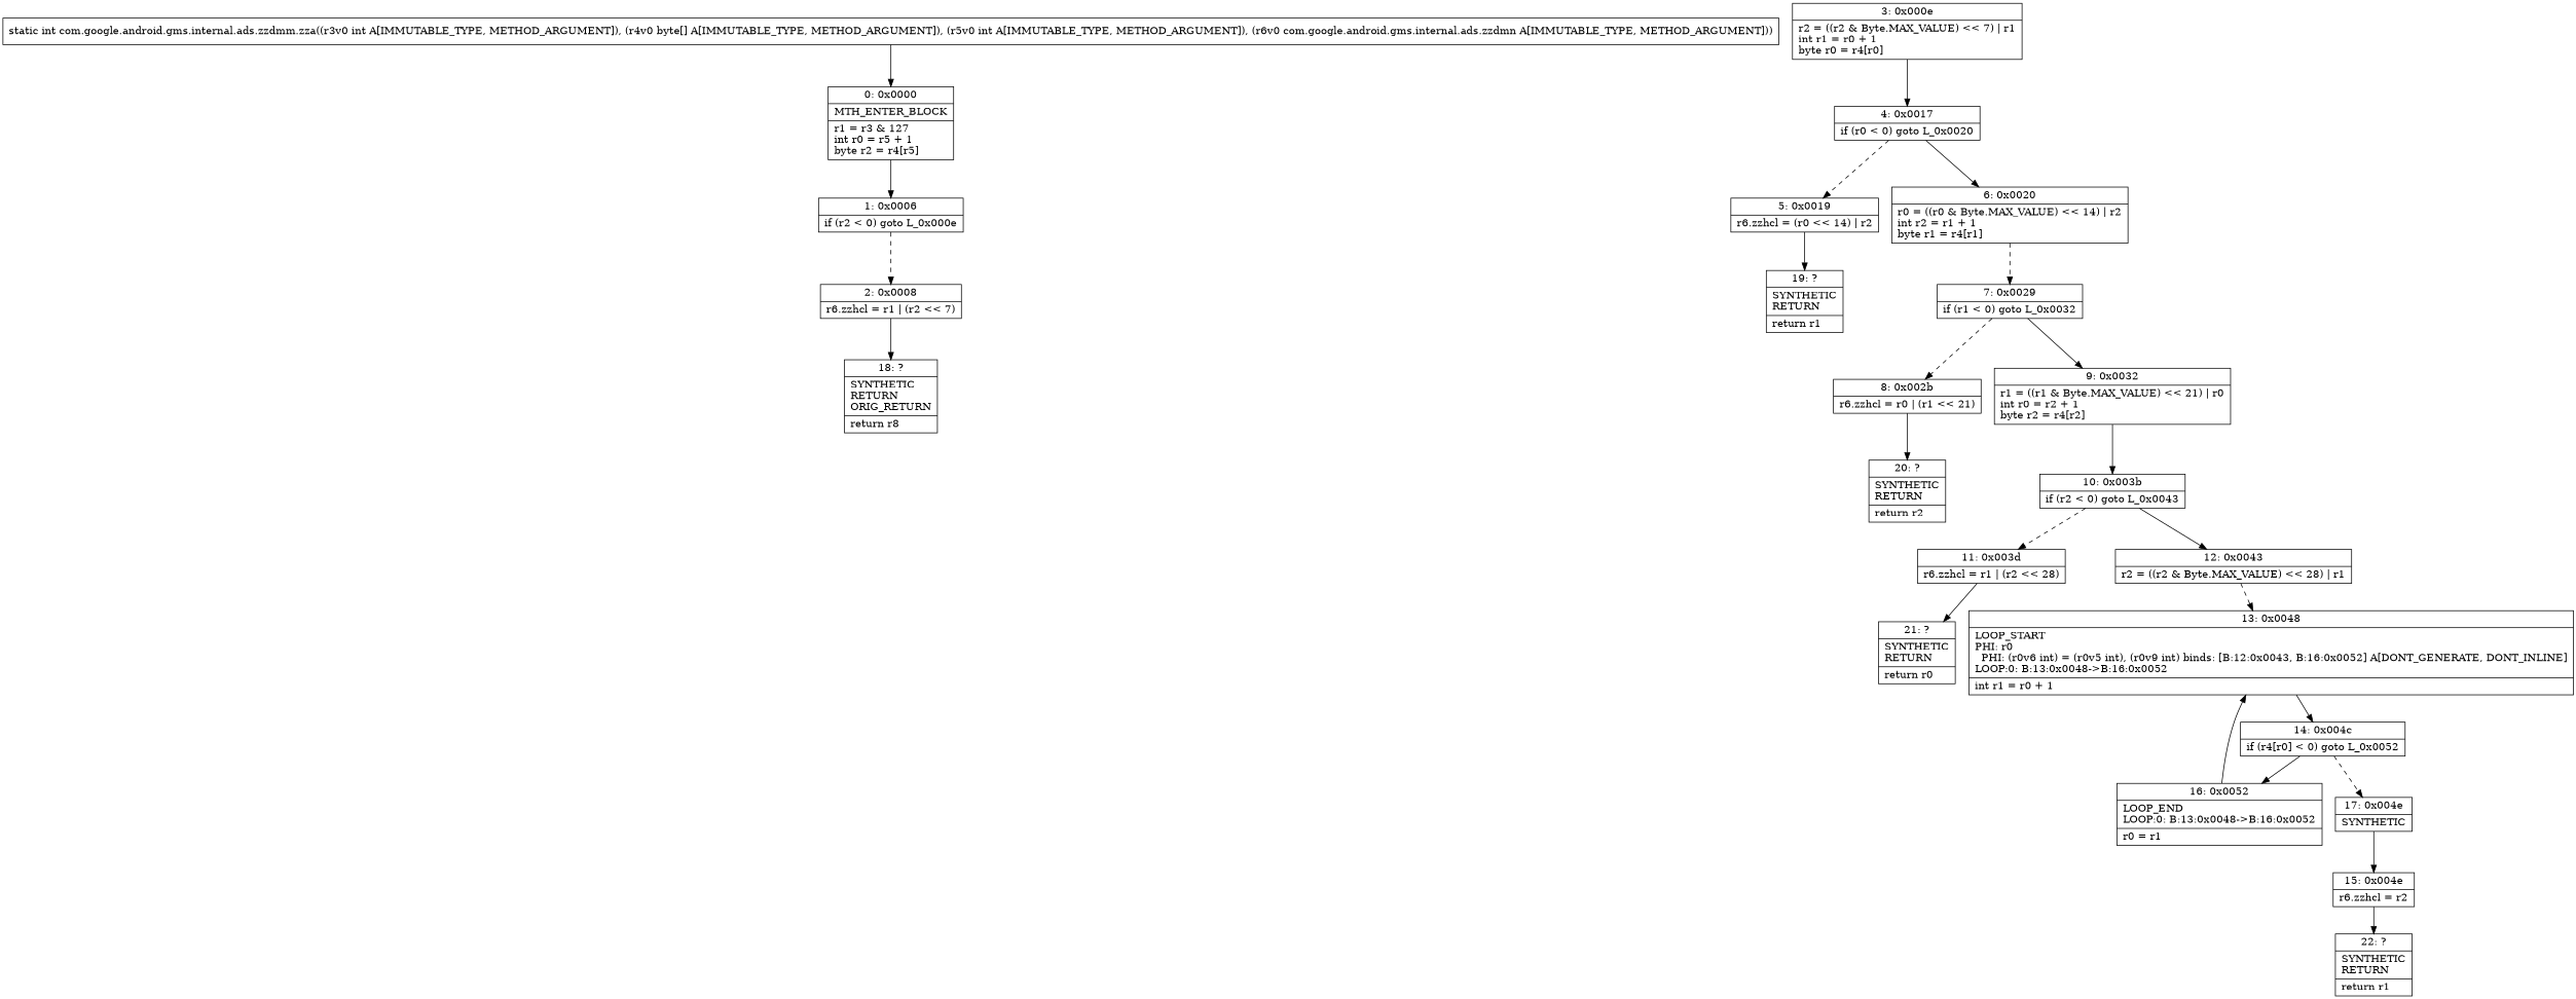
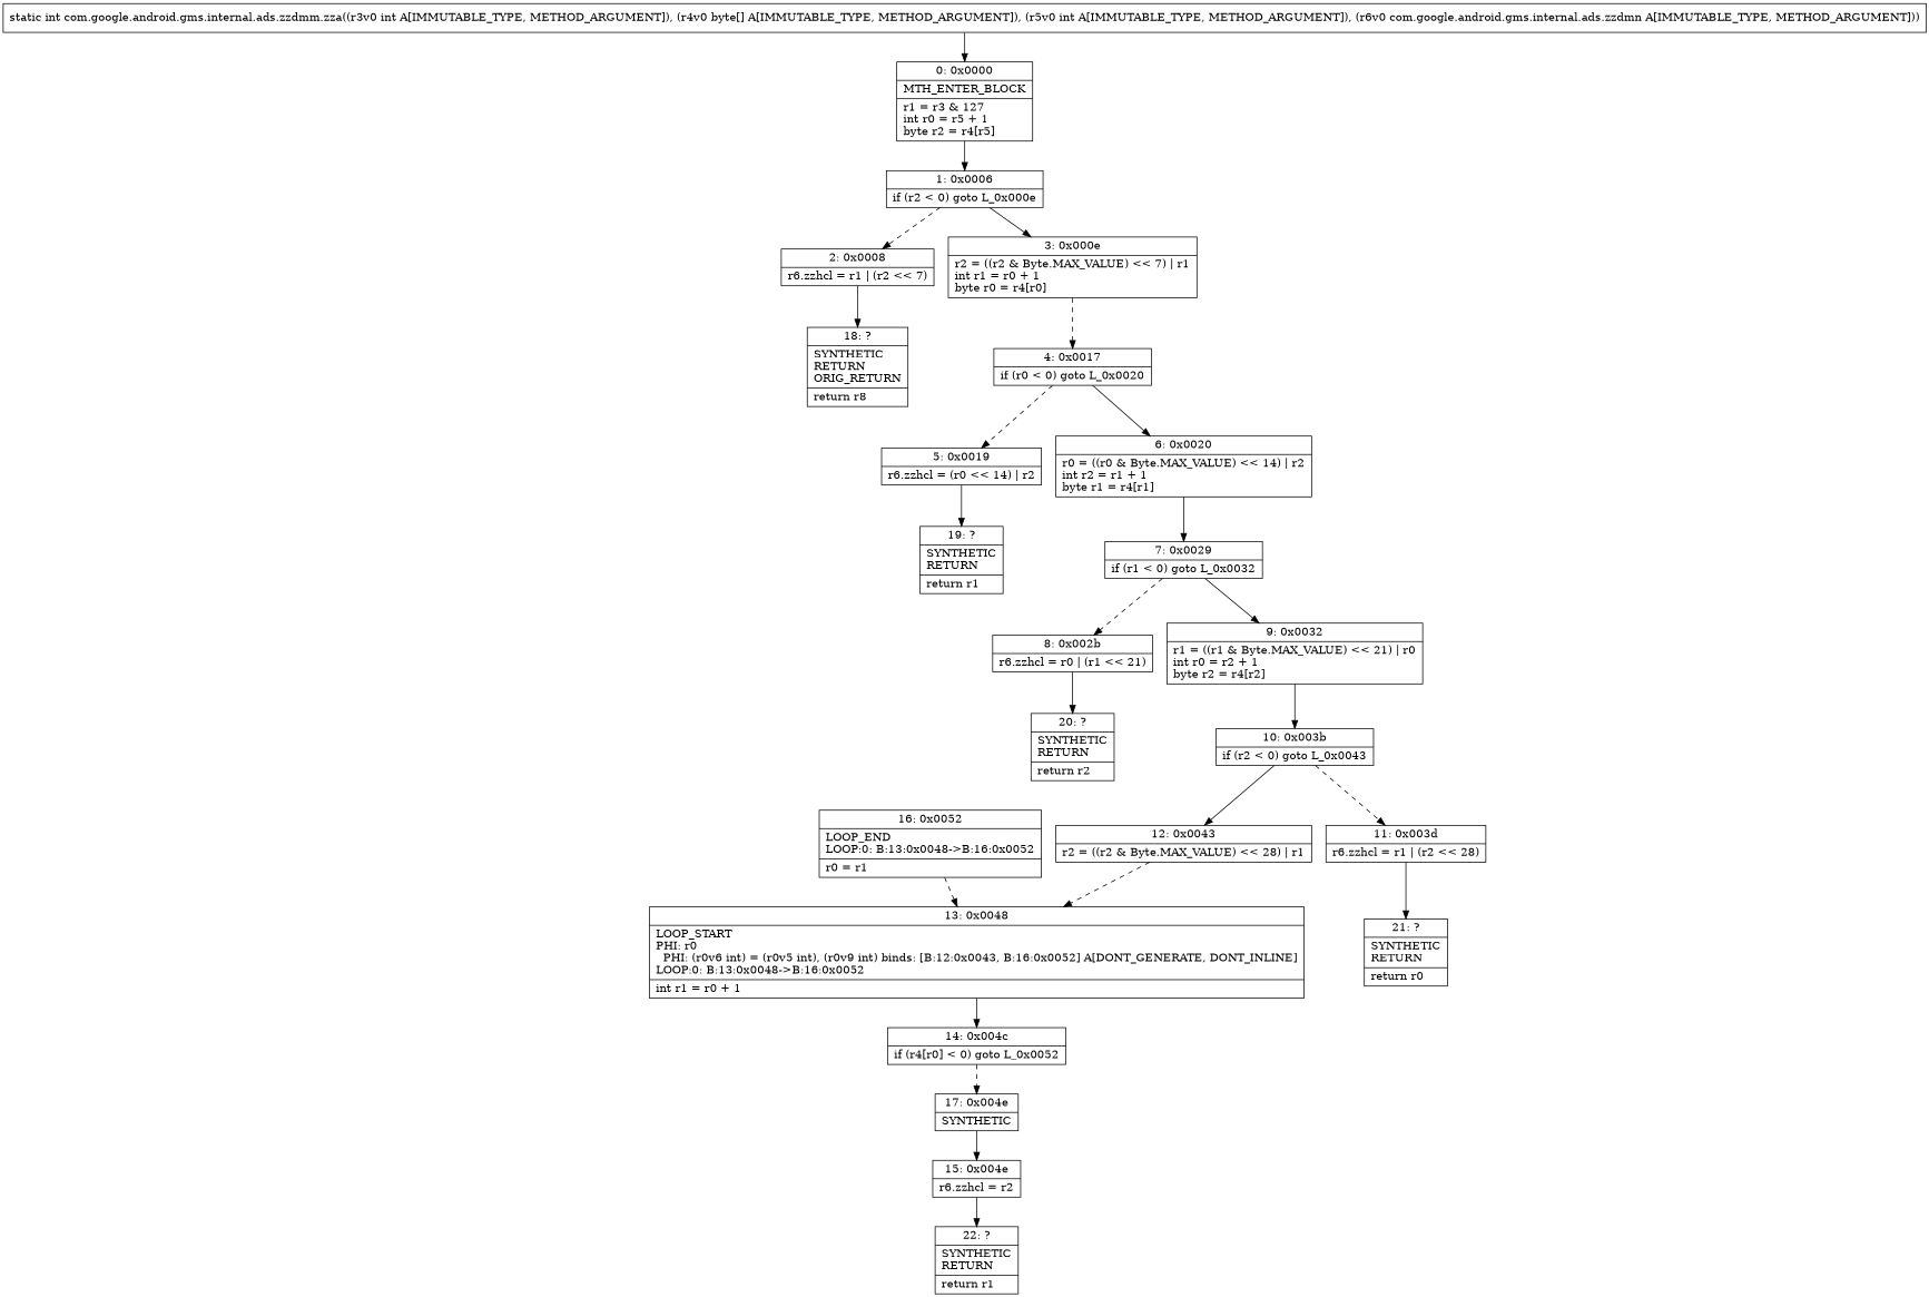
  digraph {
    node [shape=record]
    n1 [label="{0\:\ 0x0000|MTH_ENTER_BLOCK\l|r1 = r3 & 127\lint r0 = r5 + 1\lbyte r2 = r4[r5]\l}"]
    n2 [label="{1\:\ 0x0006|if (r2 \< 0) goto L_0x000e\l}"]
    n3 [label="{2\:\ 0x0008|r6.zzhcl = r1 \| (r2 \<\< 7)\l}"]
    n4 [label="{3\:\ 0x000e|r2 = ((r2 & Byte.MAX_VALUE) \<\< 7) \| r1\lint r1 = r0 + 1\lbyte r0 = r4[r0]\l}"]
    n5 [label="{18\:\ ?|SYNTHETIC\lRETURN\lORIG_RETURN\l|return r8\l}"]
    n6 [label="{4\:\ 0x0017|if (r0 \< 0) goto L_0x0020\l}"]
    n7 [label="{5\:\ 0x0019|r6.zzhcl = (r0 \<\< 14) \| r2\l}"]
    n8 [label="{6\:\ 0x0020|r0 = ((r0 & Byte.MAX_VALUE) \<\< 14) \| r2\lint r2 = r1 + 1\lbyte r1 = r4[r1]\l}"]
    n9 [label="{19\:\ ?|SYNTHETIC\lRETURN\l|return r1\l}"]
    n10 [label="{7\:\ 0x0029|if (r1 \< 0) goto L_0x0032\l}"]
    n11 [label="{8\:\ 0x002b|r6.zzhcl = r0 \| (r1 \<\< 21)\l}"]
    n12 [label="{9\:\ 0x0032|r1 = ((r1 & Byte.MAX_VALUE) \<\< 21) \| r0\lint r0 = r2 + 1\lbyte r2 = r4[r2]\l}"]
    n13 [label="{20\:\ ?|SYNTHETIC\lRETURN\l|return r2\l}"]
    n14 [label="{10\:\ 0x003b|if (r2 \< 0) goto L_0x0043\l}"]
    n15 [label="{11\:\ 0x003d|r6.zzhcl = r1 \| (r2 \<\< 28)\l}"]
    n16 [label="{12\:\ 0x0043|r2 = ((r2 & Byte.MAX_VALUE) \<\< 28) \| r1\l}"]
    n17 [label="{21\:\ ?|SYNTHETIC\lRETURN\l|return r0\l}"]
    n18 [label="{13\:\ 0x0048|LOOP_START\lPHI: r0 \l  PHI: (r0v6 int) = (r0v5 int), (r0v9 int) binds: [B:12:0x0043, B:16:0x0052] A[DONT_GENERATE, DONT_INLINE]\lLOOP:0: B:13:0x0048\-\>B:16:0x0052\l|int r1 = r0 + 1\l}"]
    n19 [label="{14\:\ 0x004c|if (r4[r0] \< 0) goto L_0x0052\l}"]
    n20 [label="{16\:\ 0x0052|LOOP_END\lLOOP:0: B:13:0x0048\-\>B:16:0x0052\l|r0 = r1\l}"]
    n21 [label="{17\:\ 0x004e|SYNTHETIC\l}"]
    n22 [label="{15\:\ 0x004e|r6.zzhcl = r2\l}"]
    n23 [label="{22\:\ ?|SYNTHETIC\lRETURN\l|return r1\l}"]
    n24 [label="{static int com.google.android.gms.internal.ads.zzdmm.zza((r3v0 int A[IMMUTABLE_TYPE, METHOD_ARGUMENT]), (r4v0 byte[] A[IMMUTABLE_TYPE, METHOD_ARGUMENT]), (r5v0 int A[IMMUTABLE_TYPE, METHOD_ARGUMENT]), (r6v0 com.google.android.gms.internal.ads.zzdmn A[IMMUTABLE_TYPE, METHOD_ARGUMENT])) }"]
    n1 -> n2
    n2 -> n3 [style=dashed]
+   n2 -> n4
    n3 -> n5
-   n4 -> n6
+   n4 -> n6 [style=dashed]
    n6 -> n7 [style=dashed]
    n6 -> n8
    n7 -> n9
-   n8 -> n10 [style=dashed]
+   n8 -> n10
    n10 -> n11 [style=dashed]
    n10 -> n12
    n11 -> n13
    n12 -> n14
    n14 -> n15 [style=dashed]
    n14 -> n16
    n15 -> n17
    n16 -> n18 [style=dashed]
    n18 -> n19
-   n19 -> n20
    n19 -> n21 [style=dashed]
-   n20 -> n18
+   n20 -> n18 [style=dashed]
    n21 -> n22
    n22 -> n23
    n24 -> n1
  }
